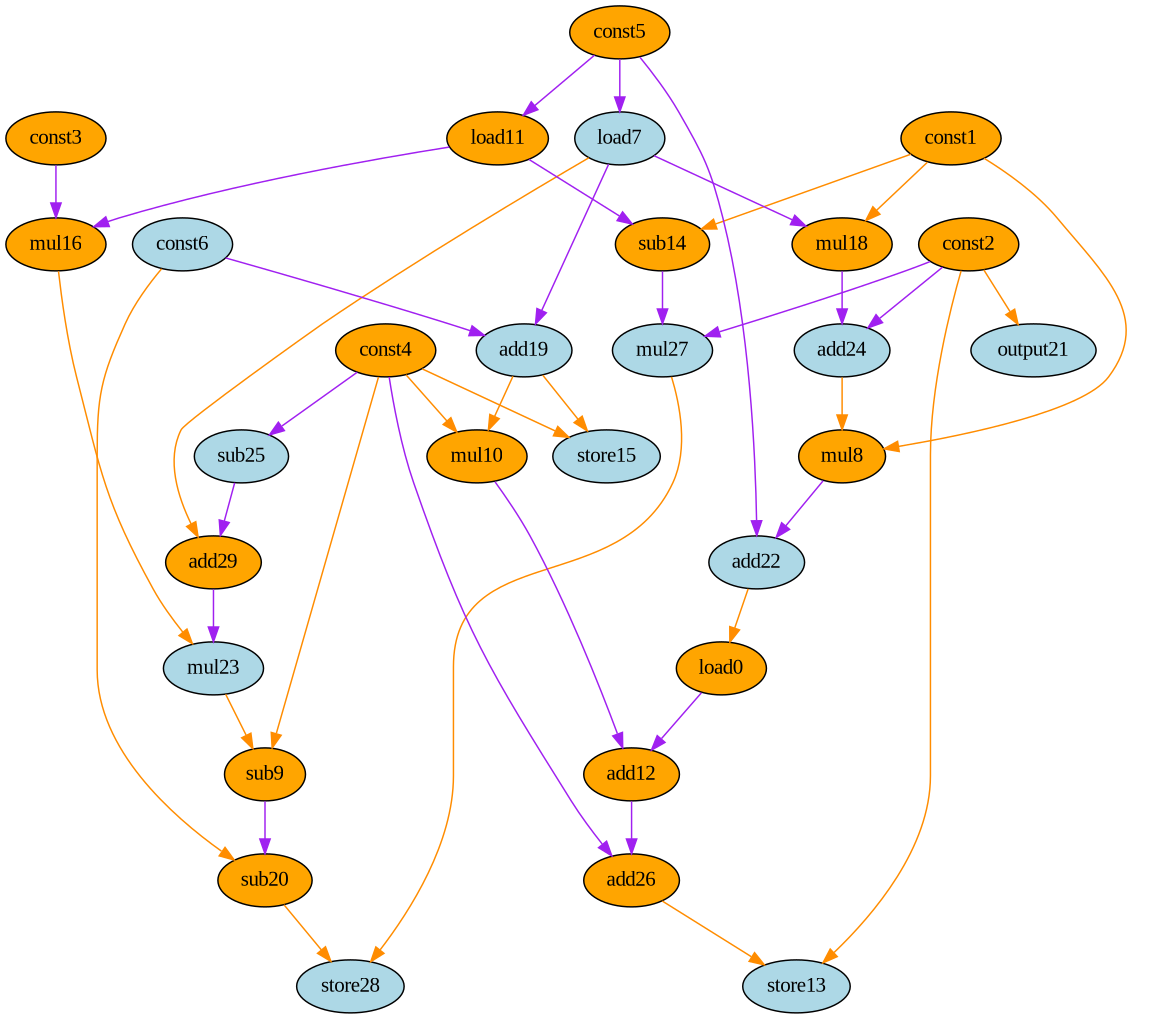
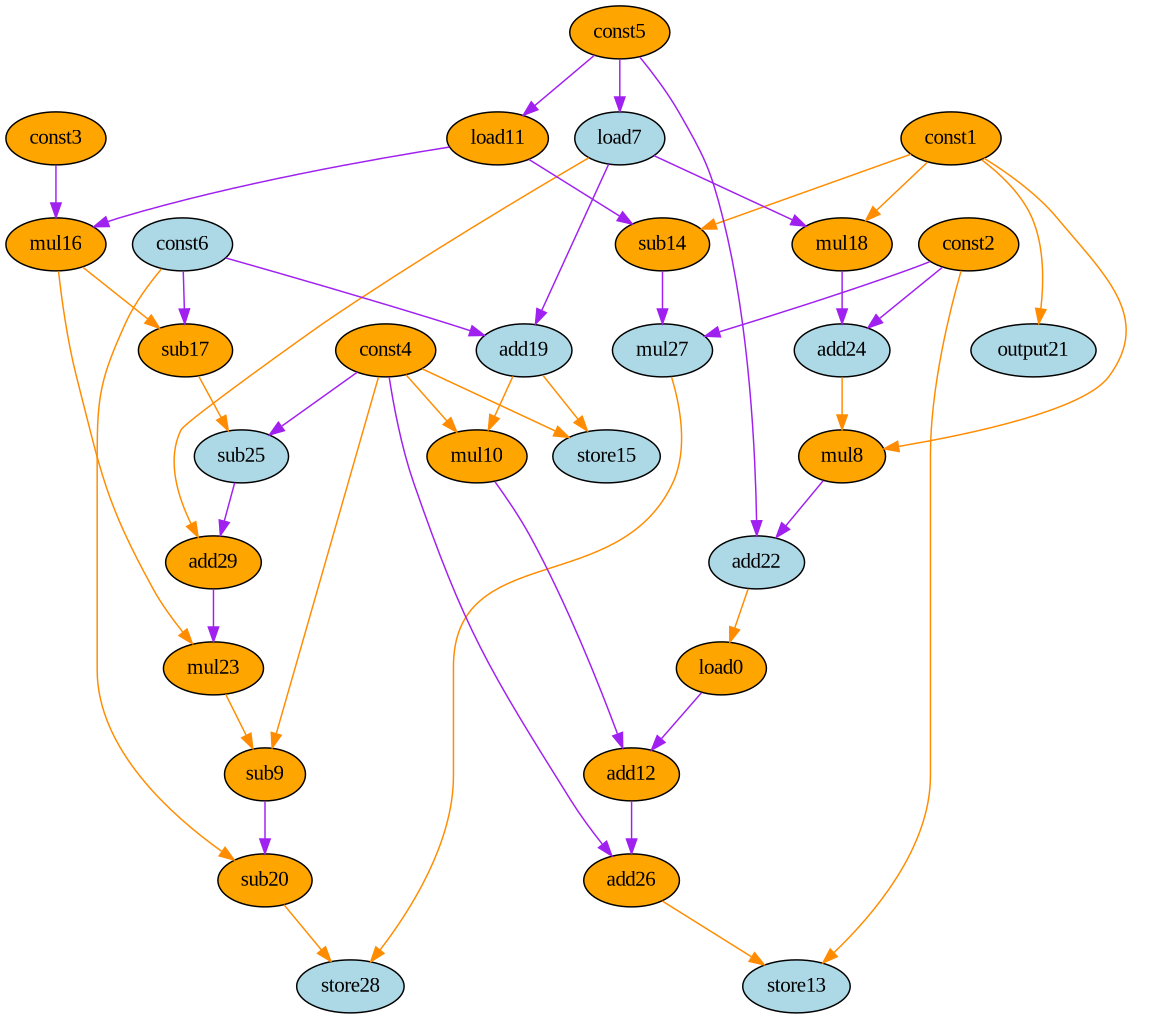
  digraph {
    fontname="Liberation Serif"
    node [fillcolor=orange fontname="Liberation Serif" opcode=add style=filled]
    edge [color=purple fontname="Liberation Serif" operand=0]
    load0 [opcode=load]
    add12
    add26
    const1 [opcode=const]
    mul8 [opcode=mul]
    sub14 [opcode=sub]
    mul18 [opcode=mul]
    output21 [fillcolor=lightblue opcode=output]
    add22 [fillcolor=lightblue]
    mul27 [fillcolor=lightblue opcode=mul]
    add24 [fillcolor=lightblue]
    const2 [opcode=const]
    store13 [fillcolor=lightblue opcode=store]
    store28 [fillcolor=lightblue opcode=store]
    const3 [opcode=const]
    mul16 [opcode=mul]
    store15 [fillcolor=lightblue opcode=store]
-   mul23 [fillcolor=lightblue opcode=mul]
+   sub17 [opcode=sub]
+   mul23 [opcode=mul]
    const4 [opcode=const]
    sub9 [opcode=sub]
    mul10 [opcode=mul]
    sub25 [fillcolor=lightblue opcode=sub]
    sub20 [opcode=sub]
    add29
    const5 [opcode=const]
    load7 [fillcolor=lightblue opcode=load]
    load11 [opcode=load]
    add19 [fillcolor=lightblue]
    const6 [fillcolor=lightblue opcode=const]
    load0 -> add12
    add12 -> add26 [operand=1]
    add26 -> store13 [color=darkorange operand=1]
    const1 -> mul8 [color=darkorange operand=1]
    const1 -> sub14 [color=darkorange]
    const1 -> mul18 [color=darkorange]
-   const2 -> output21 [color=darkorange]
+   const1 -> output21 [color=darkorange]
    mul8 -> add22
    sub14 -> mul27 [operand=1]
    mul18 -> add24 [operand=1]
    add22 -> load0 [color=darkorange]
    mul27 -> store28 [color=darkorange]
    add24 -> mul8 [color=darkorange]
    const2 -> mul27
    const2 -> add24
    const2 -> store13 [color=darkorange]
    const3 -> mul16
+   mul16 -> sub17 [color=darkorange]
    mul16 -> mul23 [color=darkorange]
+   sub17 -> sub25 [color=darkorange]
    mul23 -> sub9 [color=darkorange operand=1]
    const4 -> add26
    const4 -> store15 [color=darkorange operand=1]
    const4 -> sub9 [color=darkorange]
    const4 -> mul10 [color=darkorange operand=1]
    const4 -> sub25 [operand=1]
    sub9 -> sub20
    mul10 -> add12 [operand=1]
    sub25 -> add29
    sub20 -> store28 [color=darkorange operand=1]
    add29 -> mul23 [operand=1]
    const5 -> add22 [operand=1]
    const5 -> load7
    const5 -> load11
    load7 -> mul18 [operand=1]
    load7 -> add29 [color=darkorange operand=1]
    load7 -> add19 [operand=1]
    load11 -> sub14 [operand=1]
    load11 -> mul16 [operand=1]
    add19 -> store15 [color=darkorange]
    add19 -> mul10 [color=darkorange]
+   const6 -> sub17 [operand=1]
    const6 -> sub20 [color=darkorange operand=1]
    const6 -> add19
  }
